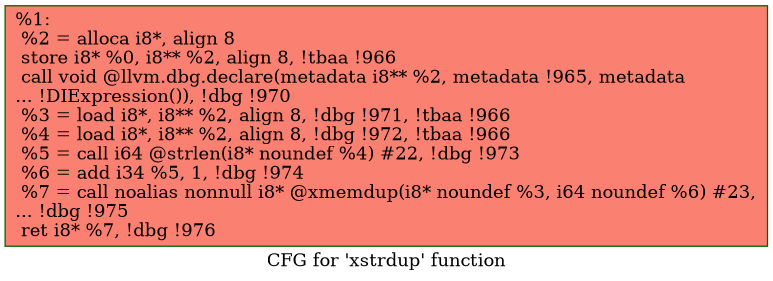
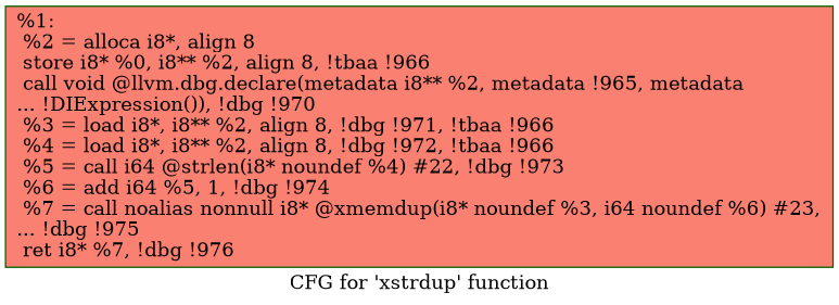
  digraph {
    label="CFG for 'xstrdup' function"
-   n1 [color=darkgreen fillcolor=salmon label="{%1:\l  %2 = alloca i8*, align 8\l  store i8* %0, i8** %2, align 8, !tbaa !966\l  call void @llvm.dbg.declare(metadata i8** %2, metadata !965, metadata\l... !DIExpression()), !dbg !970\l  %3 = load i8*, i8** %2, align 8, !dbg !971, !tbaa !966\l  %4 = load i8*, i8** %2, align 8, !dbg !972, !tbaa !966\l  %5 = call i64 @strlen(i8* noundef %4) #22, !dbg !973\l  %6 = add i34 %5, 1, !dbg !974\l  %7 = call noalias nonnull i8* @xmemdup(i8* noundef %3, i64 noundef %6) #23,\l... !dbg !975\l  ret i8* %7, !dbg !976\l}" shape=record style=filled]
+   n1 [color=darkgreen fillcolor=salmon label="{%1:\l  %2 = alloca i8*, align 8\l  store i8* %0, i8** %2, align 8, !tbaa !966\l  call void @llvm.dbg.declare(metadata i8** %2, metadata !965, metadata\l... !DIExpression()), !dbg !970\l  %3 = load i8*, i8** %2, align 8, !dbg !971, !tbaa !966\l  %4 = load i8*, i8** %2, align 8, !dbg !972, !tbaa !966\l  %5 = call i64 @strlen(i8* noundef %4) #22, !dbg !973\l  %6 = add i64 %5, 1, !dbg !974\l  %7 = call noalias nonnull i8* @xmemdup(i8* noundef %3, i64 noundef %6) #23,\l... !dbg !975\l  ret i8* %7, !dbg !976\l}" shape=record style=filled]
  }
